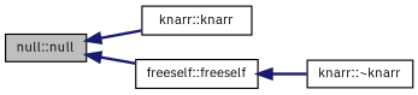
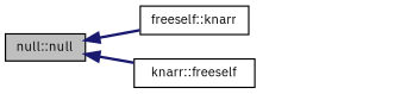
  digraph {
    fontname="IBM Plex Sans"
    rankdir=LR
    node [color=black fillcolor=white fontname="IBM Plex Sans" fontsize=10 shape=record style=filled]
    edge [color=midnightblue dir=back fontname="IBM Plex Sans" fontsize=10 labelfontname=Helvetica labelfontsize=10 style=bold]
    n1 [fillcolor=grey75 fontcolor=black height=0.2 label="null::null" width=0.4]
-   n2 [height=0.2 label="knarr::knarr" width=0.4]
-   n3 [height=0.2 label="freeself::freeself" width=0.4]
-   n4 [height=0.2 label="knarr::~knarr" width=0.4]
+   n2 [height=0.2 label="freeself::knarr" width=0.4]
+   n3 [height=0.2 label="knarr::freeself" width=0.4]
    n1 -> n2
    n1 -> n3
-   n3 -> n4
  }
